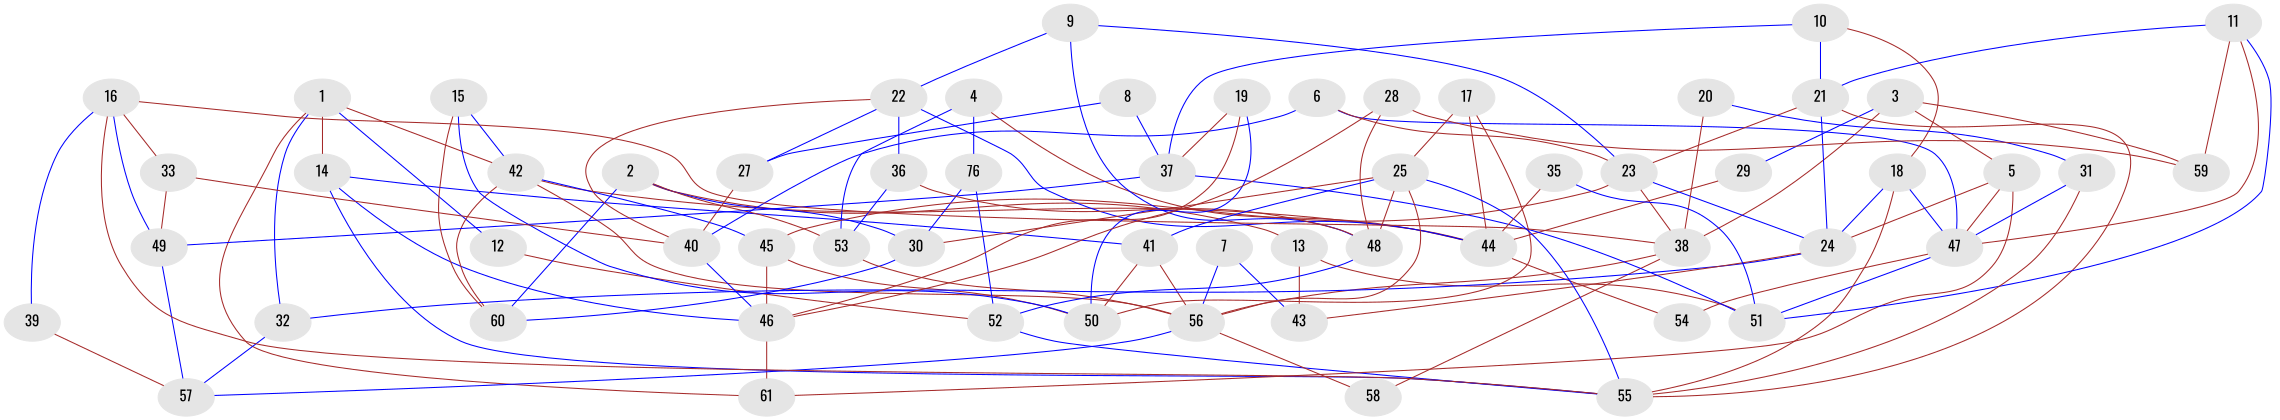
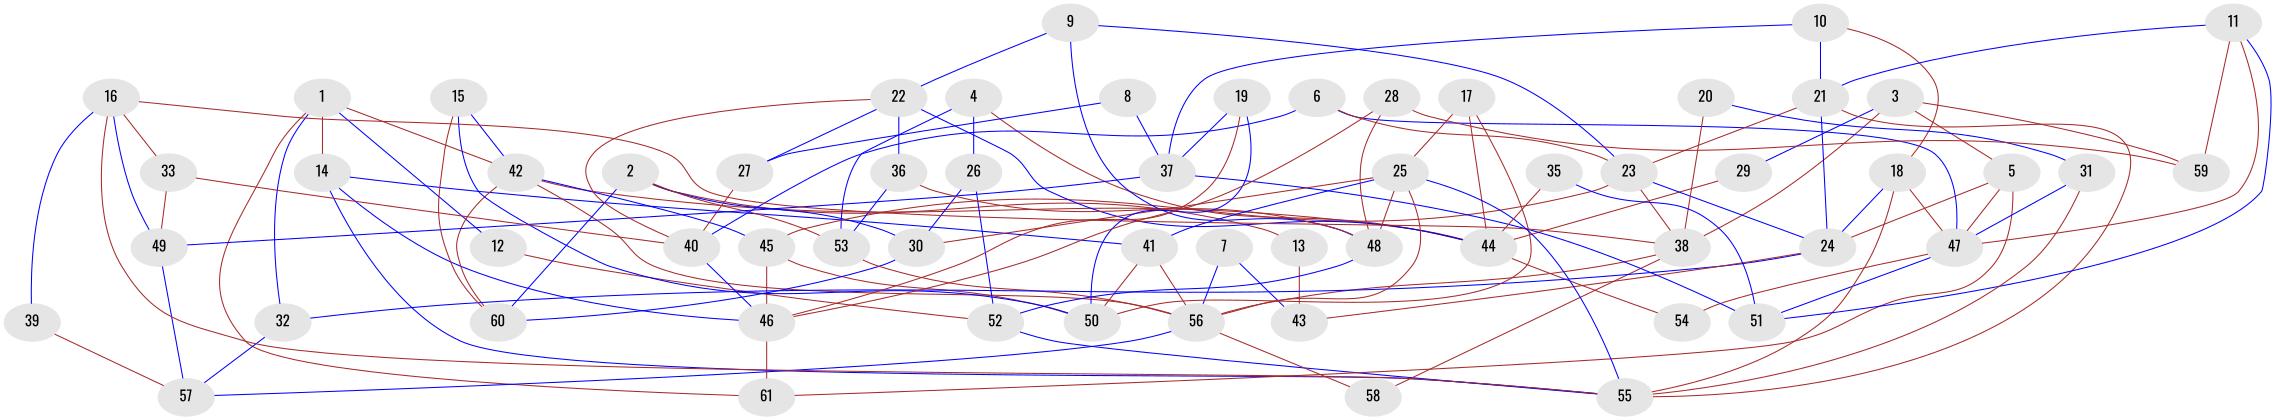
  graph {
    fontname=Oswald
    node [color=gray90 fontname=Oswald style=filled]
    edge [color=brown fontname=Oswald]
    1
    12
    14
    32
    42
    61
    52
    41
    46
    55
    57
    60
    44
    56
    45
    2
    13
    30
    53
    43
    51
    3
    5
    29
    38
    59
    24
    47
    58
    4
-   26 [label=76]
+   26
    54
    6
    23
    40
    7
    8
    27
    37
    49
    9
    22
    48
    36
    10
    18
    21
    11
    50
    15
    16
    33
    39
    17
    25
    19
    20
    31
    28
    35
    1 -- 12 [color=blue]
    1 -- 14
    1 -- 32 [color=blue]
    1 -- 42
    1 -- 61
    12 -- 52
    14 -- 41 [color=blue]
    14 -- 46 [color=blue]
    14 -- 55 [color=blue]
    32 -- 57 [color=blue]
    42 -- 60
    42 -- 44
    42 -- 56
    42 -- 45 [color=blue]
    52 -- 55 [color=blue]
    41 -- 56
    41 -- 50
    46 -- 61
    44 -- 54
    56 -- 57 [color=blue]
    56 -- 58
    45 -- 46
    45 -- 50
    2 -- 60 [color=blue]
    2 -- 13
    2 -- 30 [color=blue]
    2 -- 53
    13 -- 43
-   13 -- 51
    30 -- 60 [color=blue]
    53 -- 56
    3 -- 5
    3 -- 29 [color=blue]
    3 -- 38
    3 -- 59
    5 -- 61
    5 -- 24
    5 -- 47
    29 -- 44
    38 -- 56
    38 -- 58
    24 -- 32 [color=blue]
    24 -- 43
    47 -- 51 [color=blue]
    47 -- 54
    4 -- 44
    4 -- 53 [color=blue]
    4 -- 26 [color=blue]
    26 -- 52 [color=blue]
    26 -- 30 [color=blue]
    6 -- 47 [color=blue]
    6 -- 23
    6 -- 40 [color=blue]
    23 -- 45
    23 -- 38
    23 -- 24 [color=blue]
    40 -- 46 [color=blue]
    7 -- 56 [color=blue]
    7 -- 43 [color=blue]
    8 -- 27 [color=blue]
    8 -- 37 [color=blue]
    27 -- 40
    37 -- 51 [color=blue]
    37 -- 49 [color=blue]
    49 -- 57 [color=blue]
    9 -- 23 [color=blue]
    9 -- 22 [color=blue]
    9 -- 48 [color=blue]
    22 -- 44 [color=blue]
    22 -- 40
    22 -- 27 [color=blue]
    22 -- 36 [color=blue]
    48 -- 52 [color=blue]
    36 -- 53 [color=blue]
    36 -- 48
    10 -- 37 [color=blue]
    10 -- 18
    10 -- 21 [color=blue]
    18 -- 55
    18 -- 24 [color=blue]
-   18 -- 47 [color=blue]
+   18 -- 47
    21 -- 55
    21 -- 24 [color=blue]
    21 -- 23
    11 -- 51 [color=blue]
    11 -- 59
    11 -- 47
    11 -- 21 [color=blue]
    15 -- 42 [color=blue]
    15 -- 60
    15 -- 50 [color=blue]
    16 -- 55
    16 -- 38
    16 -- 49 [color=blue]
    16 -- 33
    16 -- 39 [color=blue]
    33 -- 40
    33 -- 49
    39 -- 57
    17 -- 44
    17 -- 50
    17 -- 25
    25 -- 41 [color=blue]
    25 -- 55 [color=blue]
    25 -- 56
    25 -- 30
    25 -- 48
    19 -- 46
-   19 -- 37
+   19 -- 37 [color=blue]
    19 -- 50 [color=blue]
    20 -- 38
    20 -- 31 [color=blue]
    31 -- 55
    31 -- 47 [color=blue]
    28 -- 46
    28 -- 59
    28 -- 48
    35 -- 44
    35 -- 51 [color=blue]
  }
